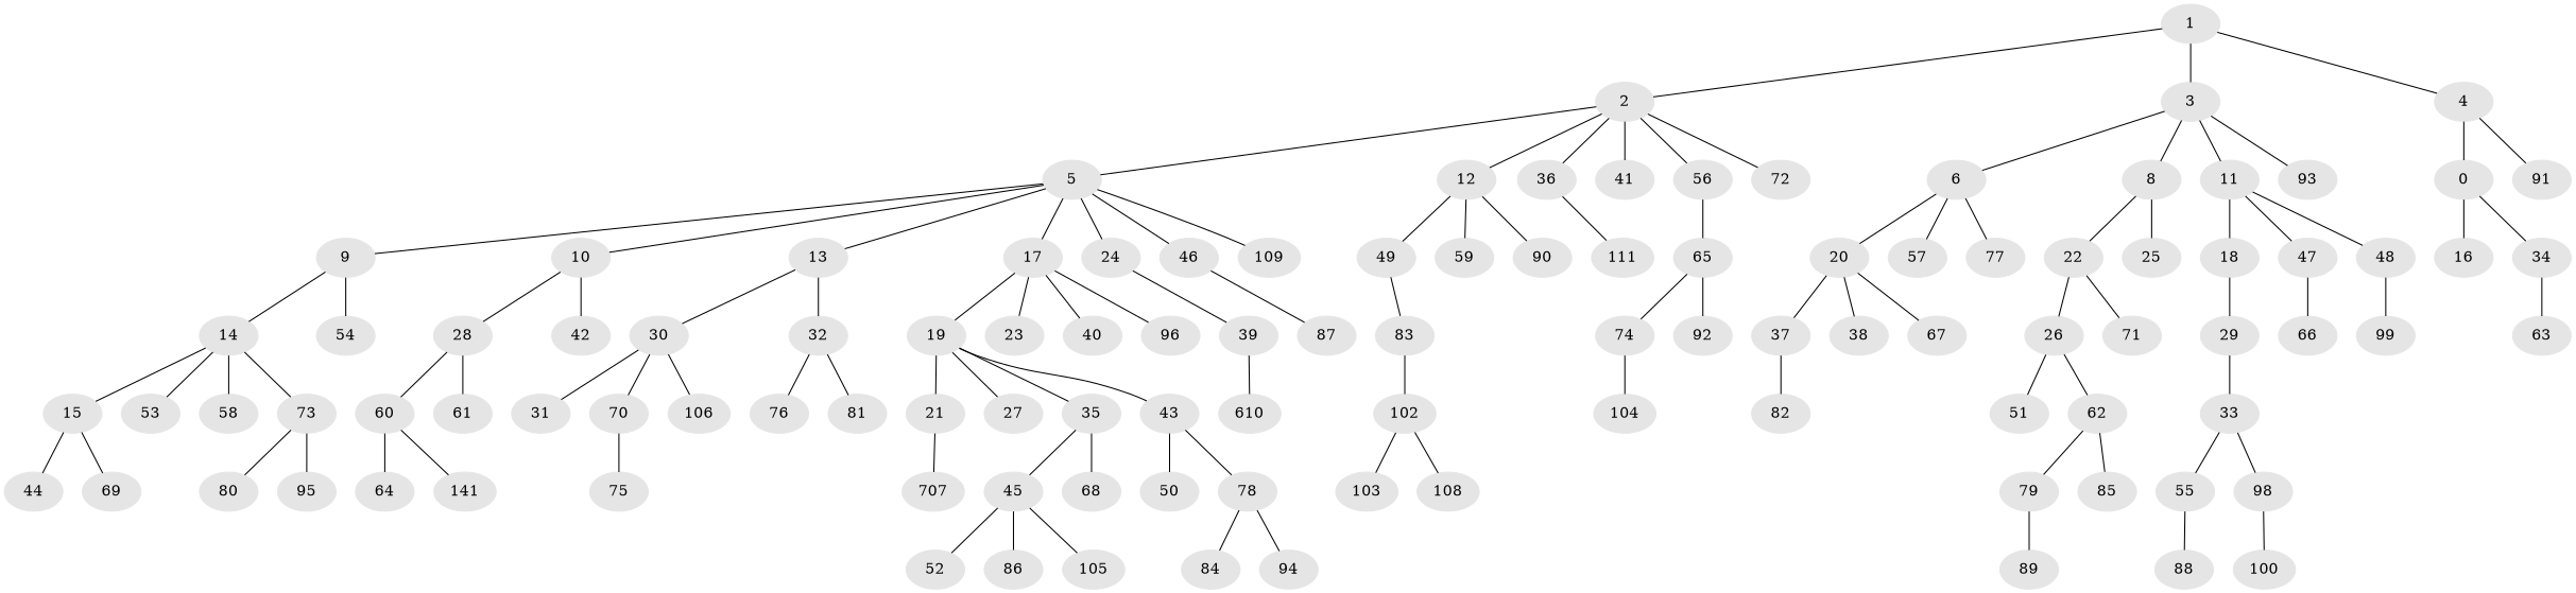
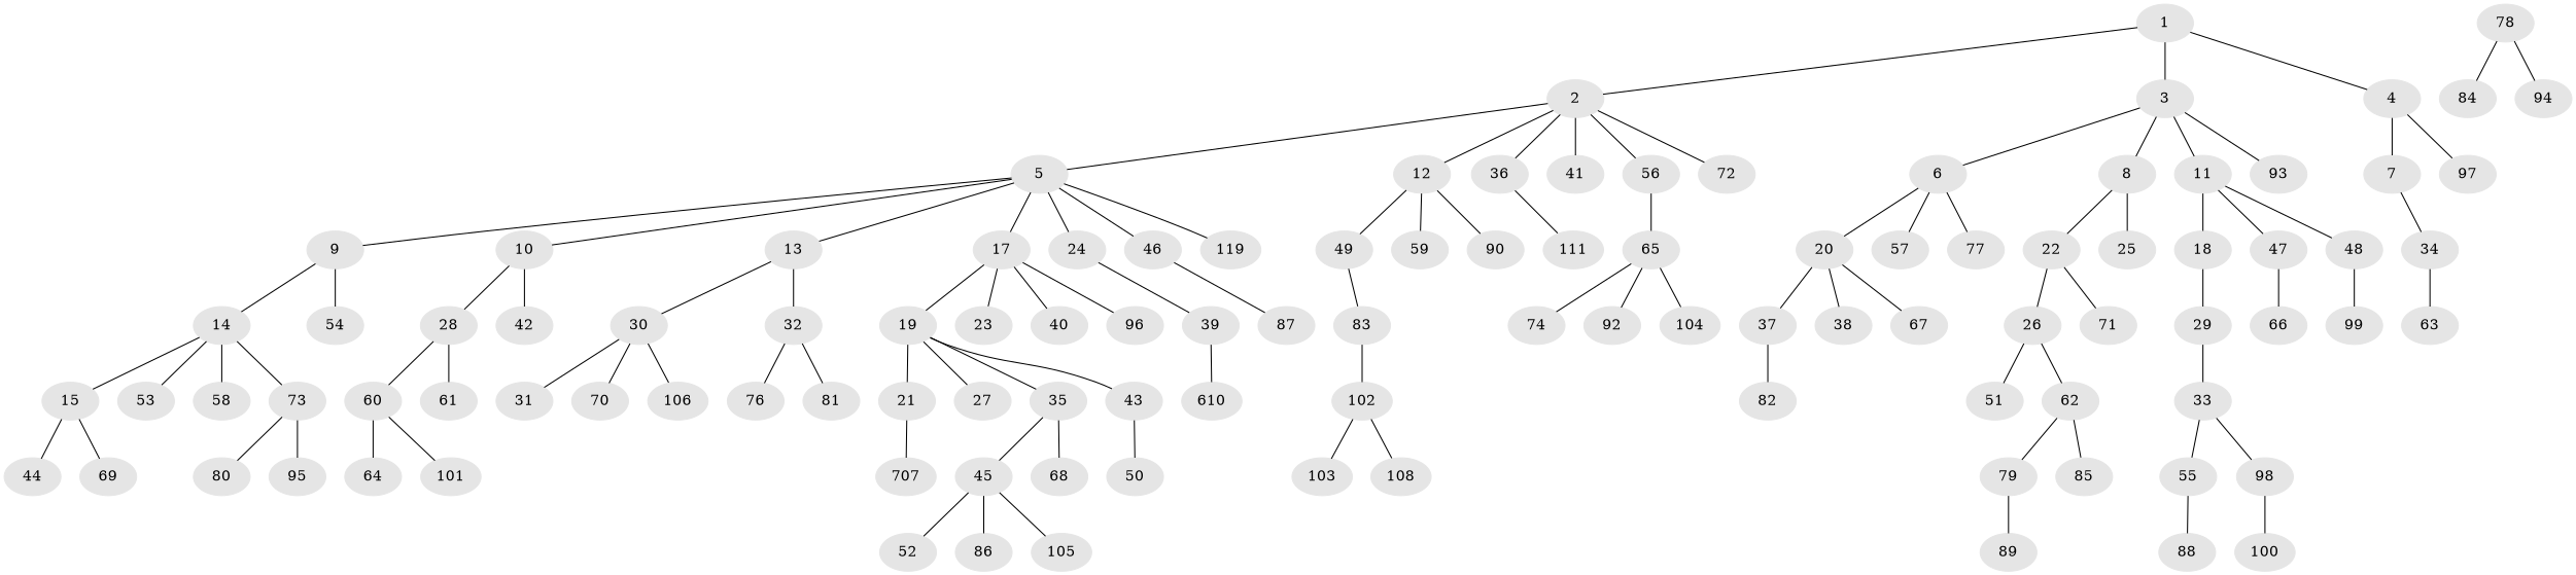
  graph {
    node [color=gray90 style=filled]
    1
    2
    3
    4
    5
    12
    36
    41
    56
    72
    6
    8
    11
    93
-   7 [label=0]
-   97 [label=91]
+   7
+   97
    9
    10
    13
    17
    24
    46
-   109
+   109 [label=119]
    49
    59
    90
    111
    65
    20
    57
    77
    22
    25
    18
    47
    48
-   16
    34
    14
    54
    28
    42
    30
    32
    19
    23
    40
    96
    39
    87
    37
    38
    67
    63
    26
    71
    15
    53
    58
    73
    60
    61
    29
    66
    99
    83
    31
    70
    106
    76
    81
    44
    69
    80
    95
    21
    27
    35
    43
    33
    n81 [label=707]
    45
    68
    50
    78
    82
    51
    62
    n89 [label=610]
    79
    85
    64
-   101 [label=141]
+   101
    55
    98
-   75
    88
    100
    52
    86
    105
    84
    94
    102
    74
    92
    89
    104
    103
    108
    1 -- 2
    1 -- 3
    1 -- 4
    2 -- 5
    2 -- 12
    2 -- 36
    2 -- 41
    2 -- 56
    2 -- 72
    3 -- 6
    3 -- 8
    3 -- 11
    3 -- 93
    4 -- 7
    4 -- 97
    5 -- 9
    5 -- 10
    5 -- 13
    5 -- 17
    5 -- 24
    5 -- 46
    5 -- 109
    12 -- 49
    12 -- 59
    12 -- 90
    36 -- 111
    56 -- 65
    6 -- 20
    6 -- 57
    6 -- 77
    8 -- 22
    8 -- 25
    11 -- 18
    11 -- 47
    11 -- 48
-   7 -- 16
    7 -- 34
    9 -- 14
    9 -- 54
    10 -- 28
    10 -- 42
    13 -- 30
    13 -- 32
    17 -- 19
    17 -- 23
    17 -- 40
    17 -- 96
    24 -- 39
    46 -- 87
    49 -- 83
    65 -- 74
    65 -- 92
    20 -- 37
    20 -- 38
    20 -- 67
    22 -- 26
    22 -- 71
    18 -- 29
    47 -- 66
    48 -- 99
    34 -- 63
    14 -- 15
    14 -- 53
    14 -- 58
    14 -- 73
    28 -- 60
    28 -- 61
    30 -- 31
    30 -- 70
    30 -- 106
    32 -- 76
    32 -- 81
    19 -- 21
    19 -- 27
    19 -- 35
    19 -- 43
    39 -- n89
    37 -- 82
    26 -- 51
    26 -- 62
    15 -- 44
    15 -- 69
    73 -- 80
    73 -- 95
    60 -- 64
    60 -- 101
    29 -- 33
    83 -- 102
-   70 -- 75
    21 -- n81
    35 -- 45
    35 -- 68
    43 -- 50
-   43 -- 78
    33 -- 55
    33 -- 98
    45 -- 52
    45 -- 86
    45 -- 105
    78 -- 84
    78 -- 94
    62 -- 79
    62 -- 85
    79 -- 89
    55 -- 88
    98 -- 100
    102 -- 103
    102 -- 108
-   74 -- 104
+   65 -- 104
  }
